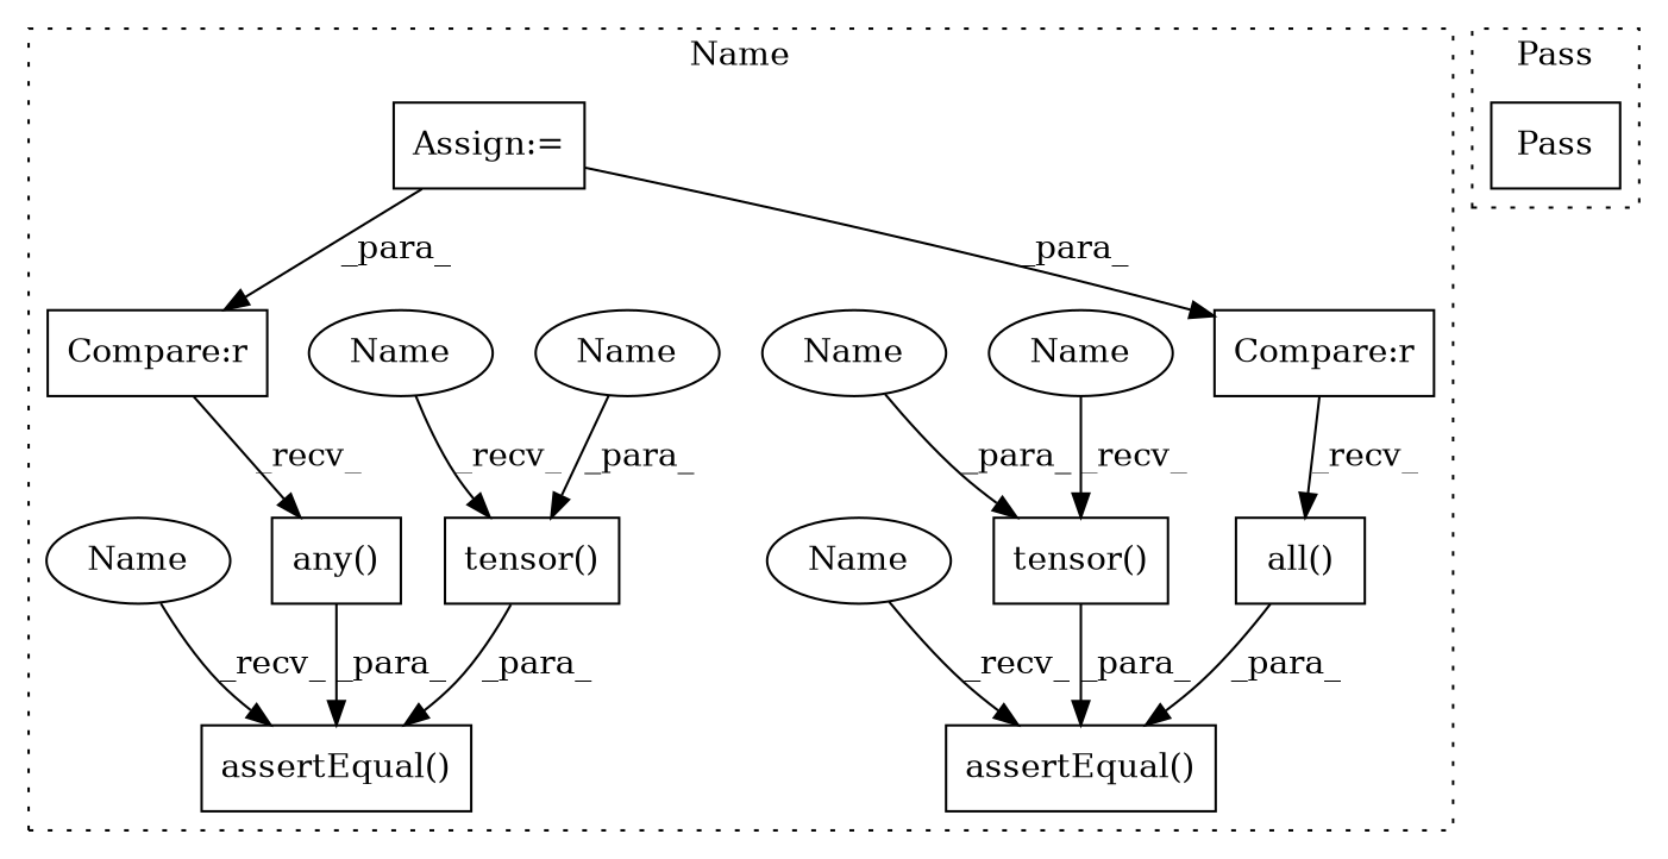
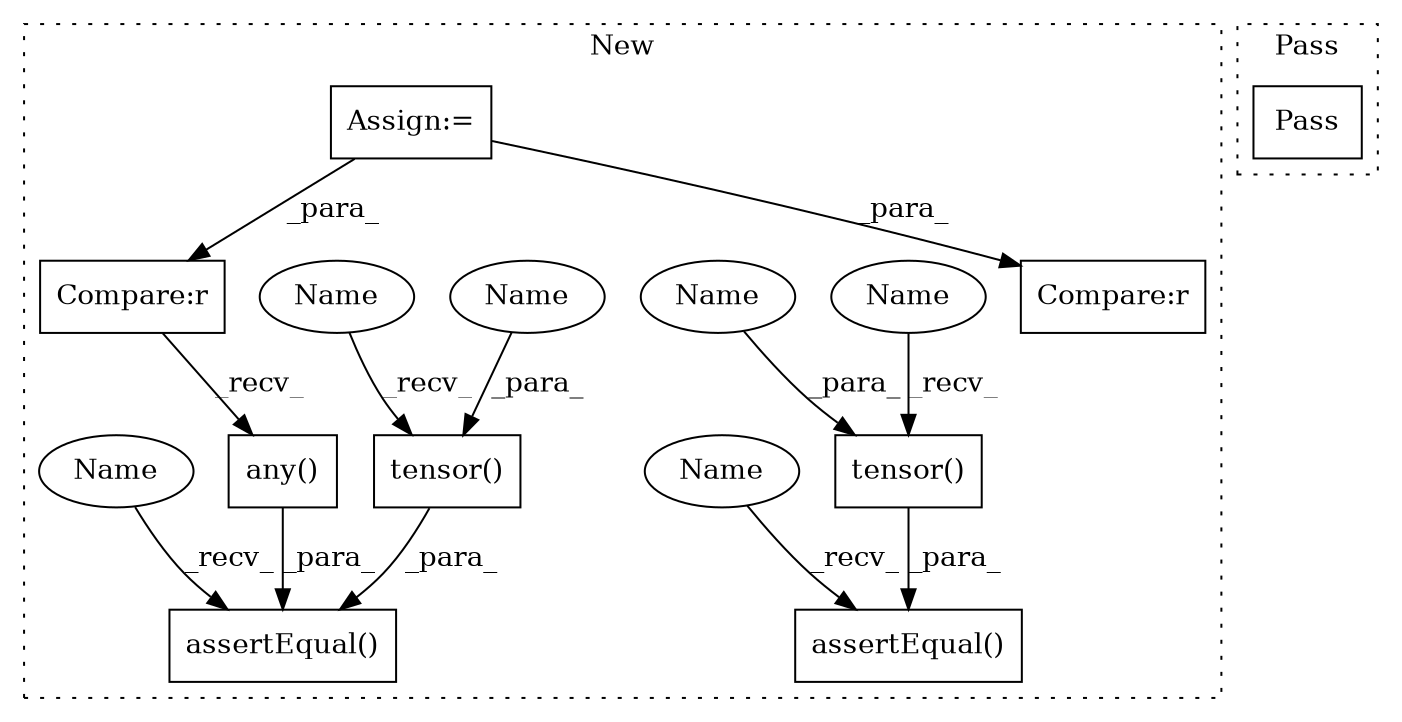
  digraph {
    node [a=75 l=4 s=3651 shape=box]
    n1 [l=36 label="any()"]
    n2 [l="17,1" label="assertEqual()" s="3634,3707"]
    n3 [l="17,1" label="assertEqual()" s="3739,3812"]
    n4 [l="13,1" label="tensor()" s="3689,3706"]
    n5 [l="13,1" label="tensor()" s="3794,3811"]
-   n6 [l=36 label="all()" s=3756]
    n7 [a=40 l=30 label="Compare:r"]
    n8 [a=40 l=30 label="Compare:r" s=3756]
    n9 [a=68 l=3 label="Assign:=" s=2846]
    n10 [a=87 l=5 label=Name s=3794 shape=ellipse]
    n11 [a=87 l=5 label=Name s=3689 shape=ellipse]
    n12 [a=87 label=Name s=3807 shape=ellipse]
    n13 [a=87 label=Name s=3702 shape=ellipse]
    n14 [a=87 label=Name s=3739 shape=ellipse]
    n15 [a=87 label=Name s=3634 shape=ellipse]
    n16 [a=62 label=Pass s=2585]
    subgraph cluster_1 {
-     label=Name
+     label=New
      style=dotted
      n1
      n2
      n3
      n4
      n5
-     n6
      n7
      n8
      n9
      n10
      n11
      n12
      n13
      n14
      n15
    }
    subgraph cluster_2 {
      label=Pass
      style=dotted
      n16
    }
    n1 -> n2 [label=_para_]
    n4 -> n2 [label=_para_]
    n5 -> n3 [label=_para_]
-   n6 -> n3 [label=_para_]
    n7 -> n1 [label=_recv_]
-   n8 -> n6 [label=_recv_]
    n9 -> n7 [label=_para_]
    n9 -> n8 [label=_para_]
    n10 -> n5 [label=_recv_]
    n11 -> n4 [label=_recv_]
    n12 -> n5 [label=_para_]
    n13 -> n4 [label=_para_]
    n14 -> n3 [label=_recv_]
    n15 -> n2 [label=_recv_]
  }
